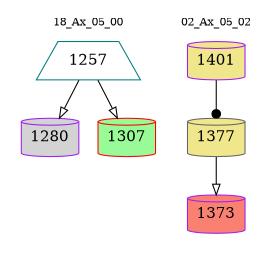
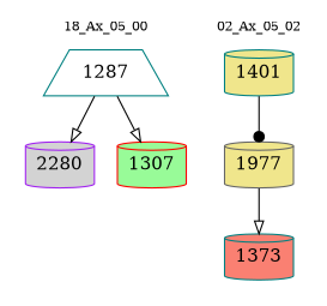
  digraph {
    node [color=teal fillcolor=khaki shape=cylinder style=filled]
    edge [arrowhead=onormal color=black]
-   n1 [fillcolor=white label=1257 shape=trapezium]
-   n2 [color=purple fillcolor=lightgrey label=1280]
+   n1 [fillcolor=white label=1287 shape=trapezium]
+   n2 [color=purple fillcolor=lightgrey label=2280]
    n3 [color=red fillcolor=palegreen label=1307]
-   n4 [color=gray40 label=1377]
-   n5 [color=purple fillcolor=salmon label=1373]
-   n6 [color=purple label=1401]
+   n4 [color=gray40 label=1977]
+   n5 [fillcolor=salmon label=1373]
+   n6 [label=1401]
    subgraph cluster_1 {
      color=white
      fontsize=10
      label="18_Ax_05_00"
      n1
      n2
      n3
    }
    subgraph cluster_2 {
      color=white
      fontsize=10
      label="02_Ax_05_02"
      n4
      n5
      n6
    }
    n1 -> n2
    n1 -> n3
    n4 -> n5
    n6 -> n4 [arrowhead=dot]
  }
